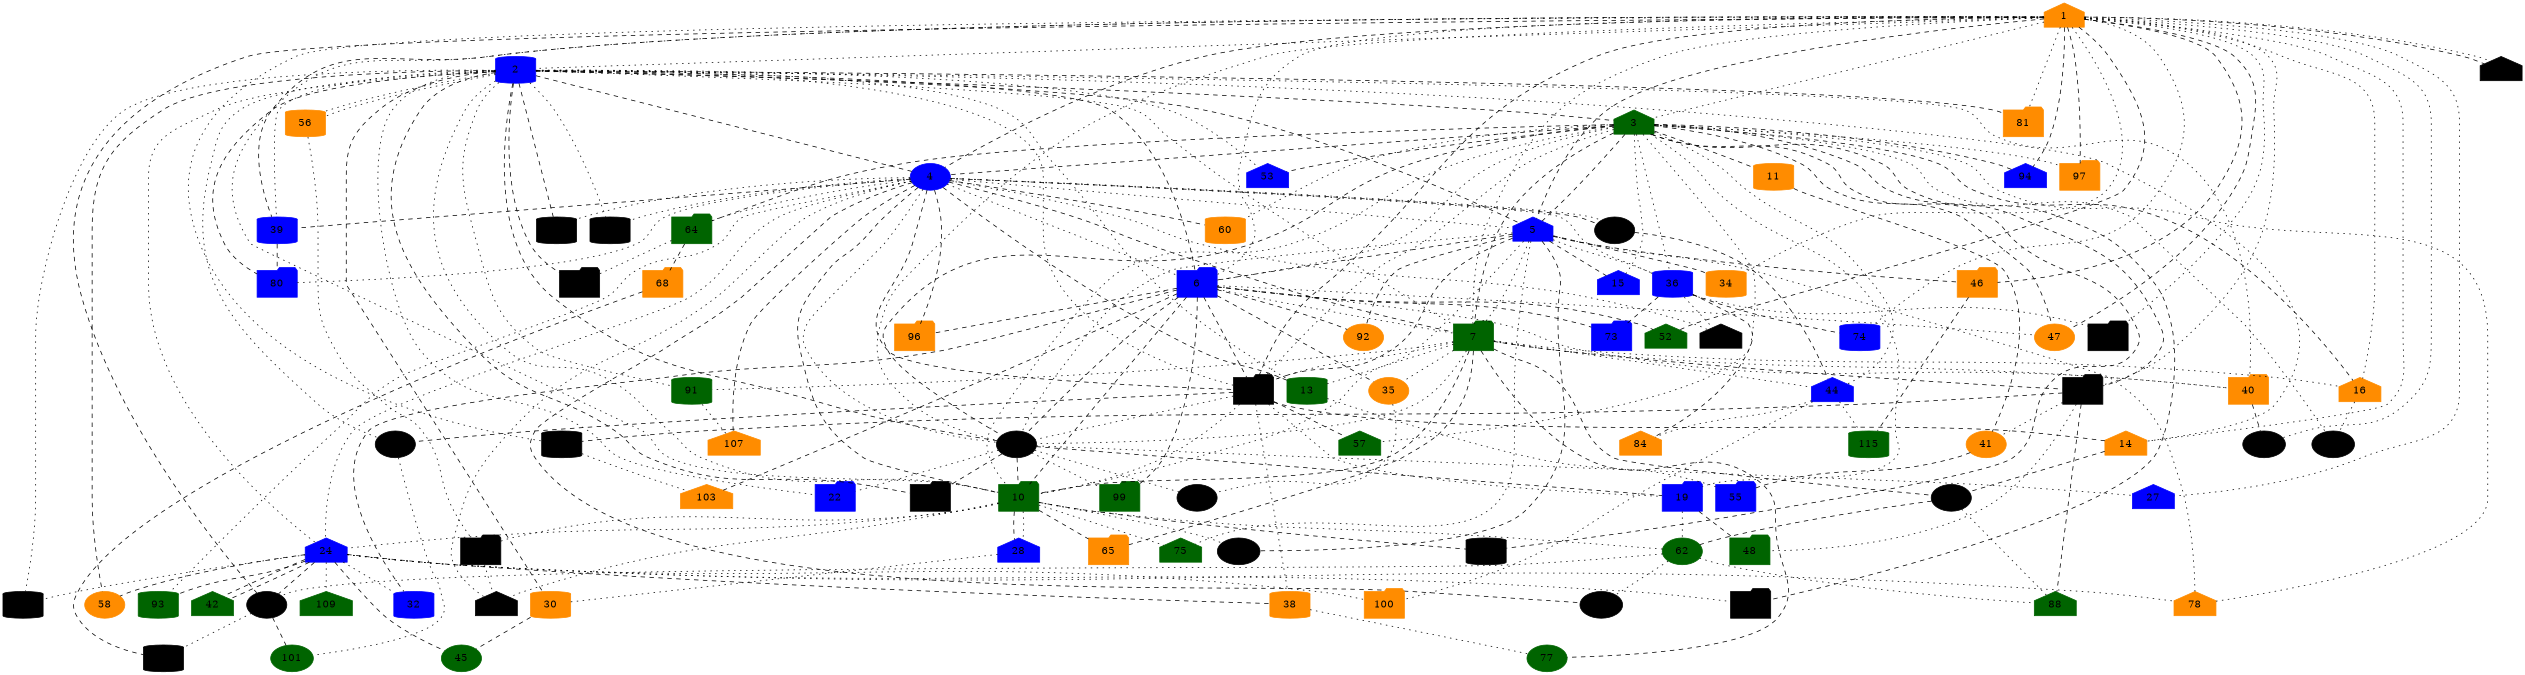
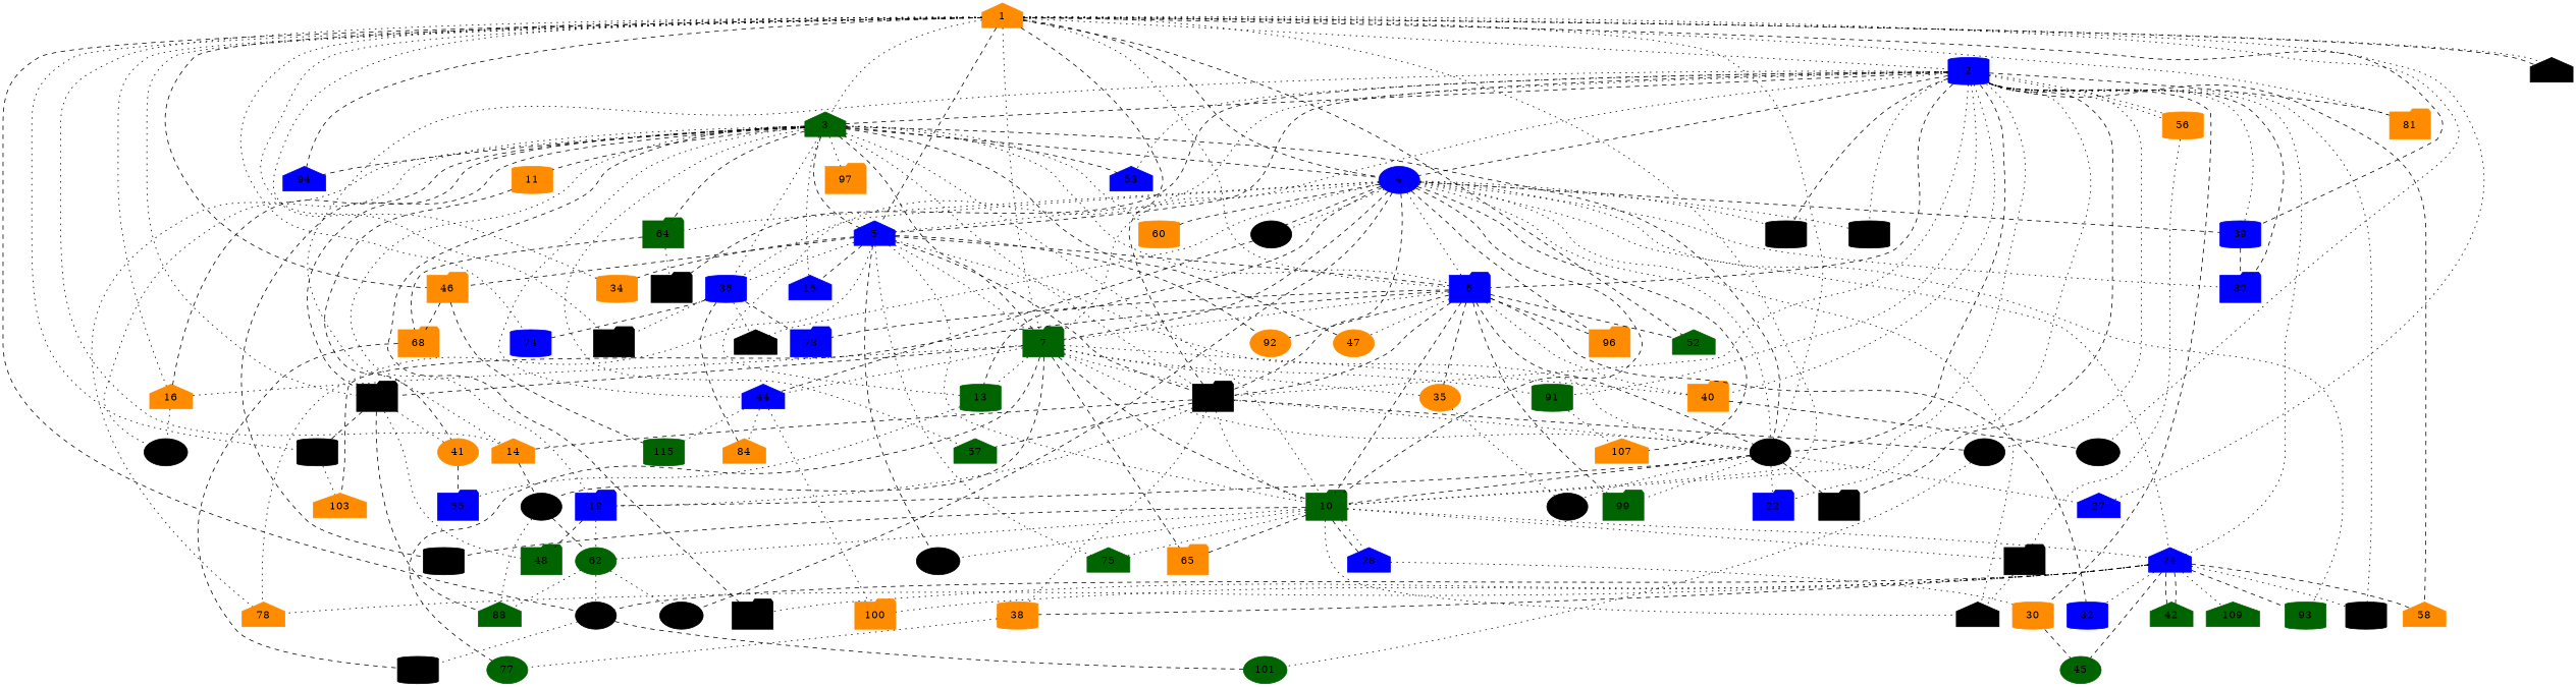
  graph {
    node [color=darkorange shape=folder style=filled]
    edge [style=dotted]
    1 [shape=house super="+85"]
    2 [color=blue shape=cylinder super="+25"]
    3 [color=darkgreen shape=house super="+23"]
    4 [color=blue shape=ellipse super="+108"]
    5 [color=blue shape=house super="+116"]
    6 [color=blue super="+69"]
    7 [color=darkgreen super="+21"]
    8 [color=black super="+66"]
    9 [color=black shape=ellipse super="+18"]
    10 [color=darkgreen]
    12 [color=black super="+37"]
    16 [shape=house super="+29"]
    26 [color=black shape=cylinder]
    27 [color=blue shape=house]
    34 [shape=cylinder]
    39 [color=blue shape=cylinder super="+59"]
    46
    47 [shape=ellipse]
    49 [color=black shape=house]
    52 [color=darkgreen shape=house]
    67 [color=black shape=ellipse super="+95"]
    74 [color=blue shape=cylinder]
    81
    89 [color=black]
    94 [color=blue shape=house]
    97
    106 [color=black shape=ellipse]
    14 [shape=house]
    13 [color=darkgreen shape=cylinder super="+20"]
    22 [color=blue]
    24 [color=blue shape=house super="+33"]
    30 [shape=cylinder]
    31 [color=black shape=cylinder super="+104"]
    40 [super="+61"]
    51 [color=black shape=cylinder]
    53 [color=blue shape=house]
    54 [color=black]
    56 [shape=cylinder]
-   58 [shape=ellipse]
+   58 [shape=house]
    80 [color=blue]
    82 [color=black shape=ellipse]
    90 [color=black]
    91 [color=darkgreen shape=cylinder]
    98 [color=black shape=cylinder]
    11 [shape=cylinder]
    15 [color=blue shape=house]
    19 [color=blue super="+113"]
    36 [color=blue shape=cylinder super="+50"]
    44 [color=blue shape=house super="+79"]
    57 [color=darkgreen shape=house]
    60 [shape=cylinder]
    64 [color=darkgreen]
    70 [color=black]
    78 [shape=house super="+87"]
    102 [color=black shape=cylinder]
    112 [color=black shape=ellipse]
    43 [color=black shape=ellipse]
    63 [color=black shape=house]
    76 [color=black shape=house super="+114"]
    93 [color=darkgreen shape=cylinder]
    96
    107 [shape=house]
    111 [color=black shape=ellipse]
    75 [color=darkgreen shape=house]
    92 [shape=ellipse]
    105 [color=black shape=ellipse]
    32 [color=blue shape=cylinder]
    35 [shape=ellipse]
    73 [color=blue]
    99 [color=darkgreen]
    103 [shape=house]
    17 [color=black shape=ellipse]
    65
    77 [color=darkgreen shape=ellipse]
    38 [shape=cylinder]
    72 [color=black shape=ellipse]
    28 [color=blue shape=house]
    62 [color=darkgreen shape=ellipse super="+83"]
    71 [color=black]
    41 [shape=ellipse]
    48 [color=darkgreen]
    88 [color=darkgreen shape=house super="+110"]
    115 [color=darkgreen shape=cylinder]
    68
    86 [color=black shape=cylinder]
    101 [color=darkgreen shape=ellipse]
    55 [color=blue]
    42 [color=darkgreen shape=house]
    45 [color=darkgreen shape=ellipse]
    100
    109 [color=darkgreen shape=house]
    84 [shape=house]
    1 -- 2
    1 -- 3
    1 -- 4 [style=dashed]
    1 -- 5 [style=dashed]
    1 -- 6
    1 -- 7 [weight=2]
    1 -- 8 [style=dashed]
    1 -- 9
    1 -- 10
    1 -- 12
    1 -- 16
    1 -- 26
    1 -- 27
    1 -- 34
    1 -- 39 [style=dashed]
    1 -- 46 [style=dashed]
-   1 -- 47 [style=dashed]
    1 -- 49 [style=dashed]
    1 -- 49
    1 -- 52 [style=dashed]
    1 -- 67 [style=dashed]
    1 -- 74
    1 -- 81
    1 -- 89
    1 -- 94 [style=dashed]
-   1 -- 97 [style=dashed]
    1 -- 106
    1 -- 14
    2 -- 3 [style=dashed weight=2]
    2 -- 4 [style=dashed]
    2 -- 5 [style=dashed]
    2 -- 6 [style=dashed]
    2 -- 7
    2 -- 8
    2 -- 9 [style=dashed]
    2 -- 10
    2 -- 39
    2 -- 81 [style=dashed]
    2 -- 14
    2 -- 13
    2 -- 22
    2 -- 24
    2 -- 30 [style=dashed]
    2 -- 31 [style=dashed weight=2]
    2 -- 40
    2 -- 51
    2 -- 53
    2 -- 54 [style=dashed]
    2 -- 56
    2 -- 56
    2 -- 58 [style=dashed]
    2 -- 80 [style=dashed]
    2 -- 82
    2 -- 90 [style=dashed]
    2 -- 91
    2 -- 98
    3 -- 4 [style=dashed]
    3 -- 5 [style=dashed]
    3 -- 6
    3 -- 7 [style=dashed]
    3 -- 8 [weight=2]
    3 -- 9 [style=dashed weight=2]
    3 -- 10
    3 -- 12 [style=dashed]
    3 -- 16 [style=dashed]
    3 -- 47 [style=dashed]
    3 -- 94 [style=dashed]
    3 -- 97
    3 -- 53 [style=dashed]
    3 -- 11 [style=dashed]
    3 -- 15
    3 -- 19
    3 -- 36
    3 -- 44
    3 -- 57
    3 -- 60
    3 -- 64 [style=dashed]
    3 -- 70 [style=dashed]
    3 -- 78
    3 -- 102 [style=dashed]
    3 -- 112
    4 -- 5
    4 -- 6
    4 -- 7 [style=dashed weight=2]
    4 -- 8 [style=dashed]
    4 -- 9
    4 -- 10 [style=dashed]
    4 -- 39 [style=dashed]
    4 -- 13 [style=dashed]
    4 -- 24
    4 -- 31
    4 -- 80
    4 -- 98
    4 -- 36
    4 -- 60 [style=dashed]
    4 -- 64
    4 -- 43 [style=dashed]
    4 -- 43
    4 -- 63
    4 -- 76
    4 -- 93
    4 -- 96 [style=dashed]
    4 -- 107 [style=dashed]
    4 -- 111 [style=dashed]
    5 -- 6 [style=dashed]
    5 -- 7
    5 -- 8 [style=dashed]
    5 -- 9
    5 -- 10
    5 -- 34 [style=dashed]
    5 -- 46 [style=dashed]
    5 -- 15 [style=dashed]
    5 -- 36 [weight=2]
    5 -- 78
    5 -- 75
    5 -- 92 [style=dashed]
    5 -- 105 [style=dashed]
    6 -- 7
    6 -- 8 [style=dashed]
    6 -- 9 [style=dashed]
    6 -- 10 [style=dashed]
    6 -- 47
    6 -- 52 [style=dashed]
    6 -- 40
    6 -- 96 [style=dashed]
    6 -- 92 [style=dashed]
    6 -- 32 [style=dashed]
    6 -- 35 [style=dashed]
    6 -- 73 [style=dashed]
    6 -- 99 [style=dashed]
    6 -- 103 [style=dashed]
    7 -- 8 [weight=2]
    7 -- 9
    7 -- 10 [style=dashed]
    7 -- 12 [style=dashed]
    7 -- 16
    7 -- 13
    7 -- 40
    7 -- 91
    7 -- 44
    7 -- 35
    7 -- 17 [style=dashed]
    7 -- 65 [style=dashed]
    7 -- 77 [style=dashed]
    8 -- 9
    8 -- 10
    8 -- 14 [style=dashed]
    8 -- 82 [style=dashed]
    8 -- 19
    8 -- 57 [style=dashed]
    8 -- 38
    9 -- 10 [style=dashed]
    9 -- 27
    9 -- 22
    9 -- 54 [style=dashed]
    9 -- 19 [style=dashed]
    9 -- 99
    9 -- 72
    10 -- 24
    10 -- 102 [style=dashed]
    10 -- 76
    10 -- 75
    10 -- 105
    10 -- 65 [style=dashed]
    10 -- 28 [style=dashed]
    10 -- 28
    10 -- 62
    10 -- 71
    12 -- 26 [style=dashed]
    12 -- 41
    12 -- 48
    12 -- 88 [style=dashed]
    16 -- 112
    26 -- 103
    39 -- 80 [style=dashed]
    46 -- 115 [style=dashed]
+   46 -- 68 [style=dashed]
    67 -- 86
    67 -- 101 [style=dashed]
    14 -- 17 [style=dashed]
    13 -- 55
    24 -- 67 [style=dashed]
    24 -- 51
    24 -- 58 [style=dashed]
    24 -- 70
    24 -- 78
    24 -- 93 [style=dashed]
    24 -- 32
    24 -- 38 [style=dashed]
    24 -- 42 [style=dashed]
    24 -- 42 [style=dashed]
    24 -- 45 [style=dashed]
    24 -- 100
    24 -- 109 [weight=2]
    30 -- 45 [style=dashed]
    40 -- 106 [style=dashed]
    56 -- 71
    82 -- 101
    91 -- 107
    11 -- 41 [style=dashed]
    19 -- 62
    19 -- 48 [style=dashed]
    36 -- 74 [style=dashed]
    36 -- 89
    36 -- 63
    36 -- 73 [style=dashed]
    36 -- 84 [style=dashed]
    44 -- 115
    44 -- 100
    44 -- 84
    64 -- 90
    64 -- 68 [style=dashed]
    43 -- 44 [style=dashed]
    35 -- 72
    17 -- 62 [style=dashed]
    17 -- 88
    38 -- 77
    28 -- 30
    62 -- 67
    62 -- 111
    62 -- 88
    71 -- 76
    41 -- 55 [style=dashed]
    68 -- 86 [style=dashed]
  }
